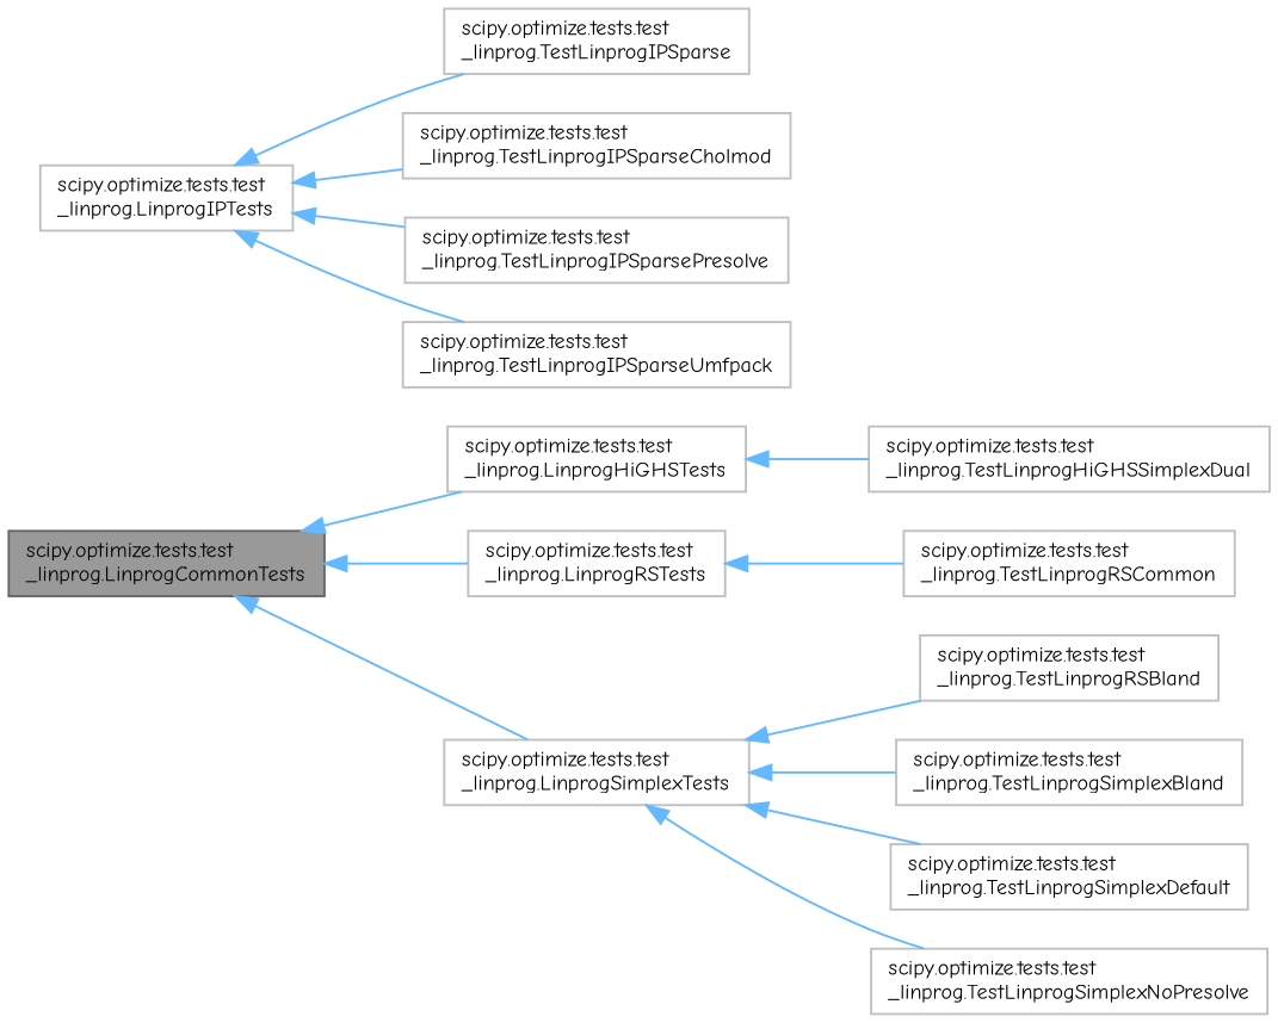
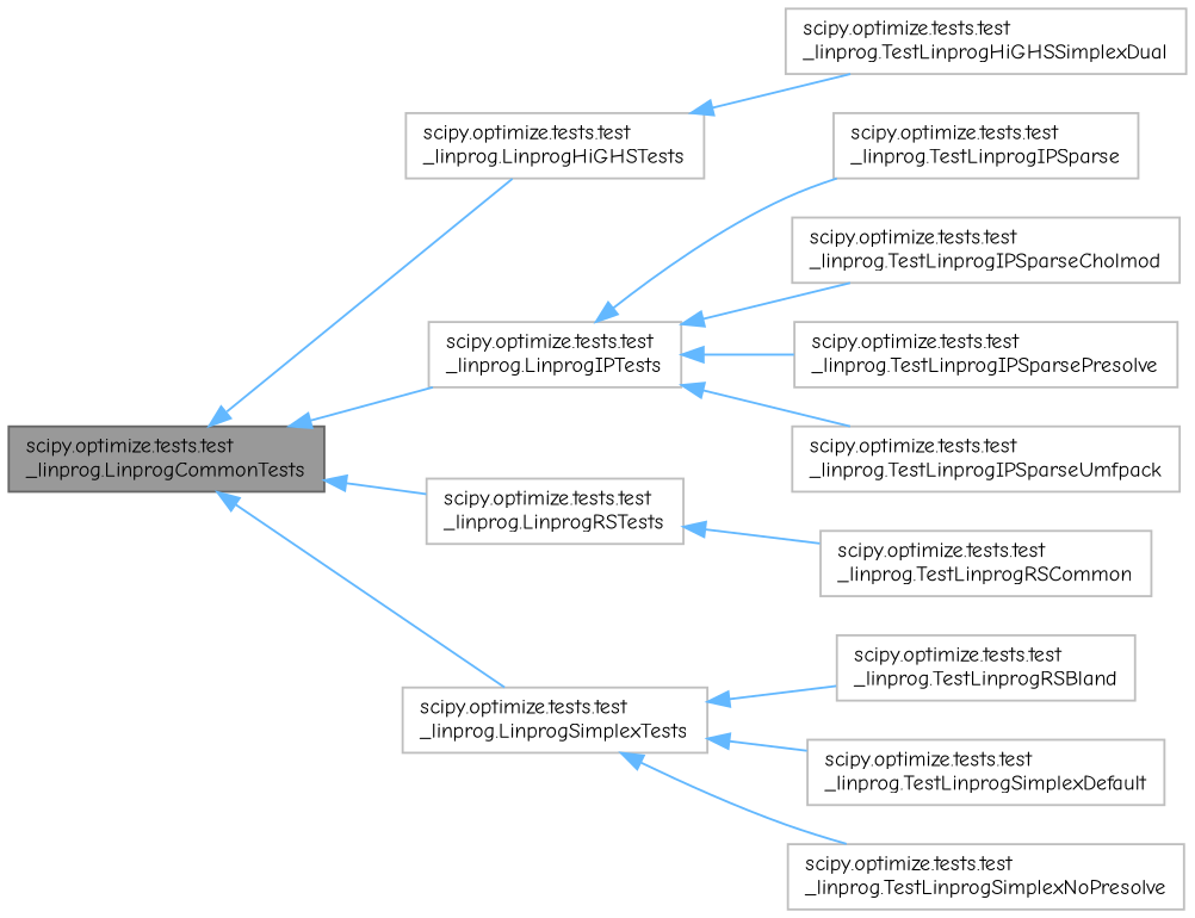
  digraph {
    fontname="Comic Neue"
    rankdir=LR
    node [color=grey75 fillcolor=white fontname="Comic Neue" fontsize=10 shape=box style=filled]
    edge [color=steelblue1 dir=back fontname="Comic Neue" fontsize=10 labelfontname=Helvetica labelfontsize=10 style=solid]
    n1 [color=gray40 fillcolor=grey60 fontcolor=black height=0.2 label="scipy.optimize.tests.test\l_linprog.LinprogCommonTests" width=0.4]
    n2 [height=0.2 label="scipy.optimize.tests.test\l_linprog.LinprogHiGHSTests" width=0.4]
    n3 [height=0.2 label="scipy.optimize.tests.test\l_linprog.LinprogIPTests" width=0.4]
    n4 [height=0.2 label="scipy.optimize.tests.test\l_linprog.LinprogRSTests" width=0.4]
    n5 [height=0.2 label="scipy.optimize.tests.test\l_linprog.LinprogSimplexTests" width=0.4]
    n6 [height=0.2 label="scipy.optimize.tests.test\l_linprog.TestLinprogHiGHSSimplexDual" width=0.4]
    n7 [height=0.2 label="scipy.optimize.tests.test\l_linprog.TestLinprogIPSparse" width=0.4]
    n8 [height=0.2 label="scipy.optimize.tests.test\l_linprog.TestLinprogIPSparseCholmod" width=0.4]
    n9 [height=0.2 label="scipy.optimize.tests.test\l_linprog.TestLinprogIPSparsePresolve" width=0.4]
    n10 [height=0.2 label="scipy.optimize.tests.test\l_linprog.TestLinprogIPSparseUmfpack" width=0.4]
    n11 [height=0.2 label="scipy.optimize.tests.test\l_linprog.TestLinprogRSCommon" width=0.4]
    n12 [height=0.2 label="scipy.optimize.tests.test\l_linprog.TestLinprogRSBland" width=0.4]
-   n13 [height=0.2 label="scipy.optimize.tests.test\l_linprog.TestLinprogSimplexBland" width=0.4]
    n14 [height=0.2 label="scipy.optimize.tests.test\l_linprog.TestLinprogSimplexDefault" width=0.4]
    n15 [height=0.2 label="scipy.optimize.tests.test\l_linprog.TestLinprogSimplexNoPresolve" width=0.4]
    n1 -> n2
+   n1 -> n3
    n1 -> n4
    n1 -> n5
    n2 -> n6
    n3 -> n7
    n3 -> n8
    n3 -> n9
    n3 -> n10
    n4 -> n11
    n5 -> n12
-   n5 -> n13
    n5 -> n14
    n5 -> n15
  }
